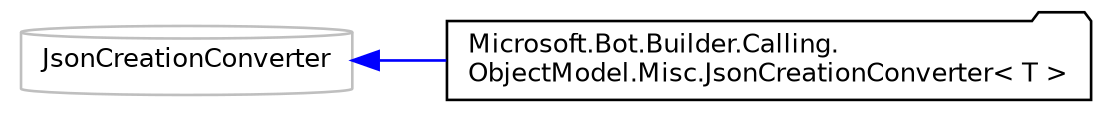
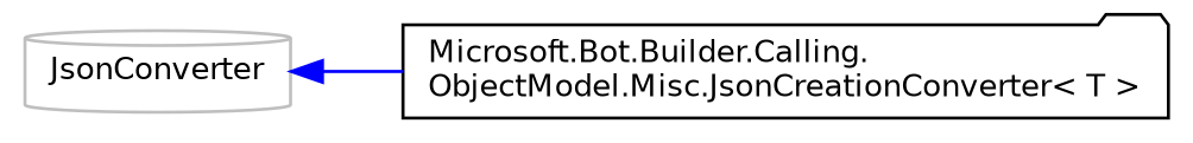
  digraph {
    rankdir=LR
    node [fillcolor=white fontname=Helvetica fontsize=10 style=filled]
-   n1 [color=grey75 height=0.2 label=JsonCreationConverter shape=cylinder width=0.4]
+   n1 [color=grey75 height=0.2 label=JsonConverter shape=cylinder width=0.4]
    n2 [color=black height=0.2 label="Microsoft.Bot.Builder.Calling.\lObjectModel.Misc.JsonCreationConverter\< T \>" shape=folder width=0.4]
    n1 -> n2 [color=blue dir=back fontname=Helvetica fontsize=10 labelfontname=Helvetica labelfontsize=10 style=solid]
  }
